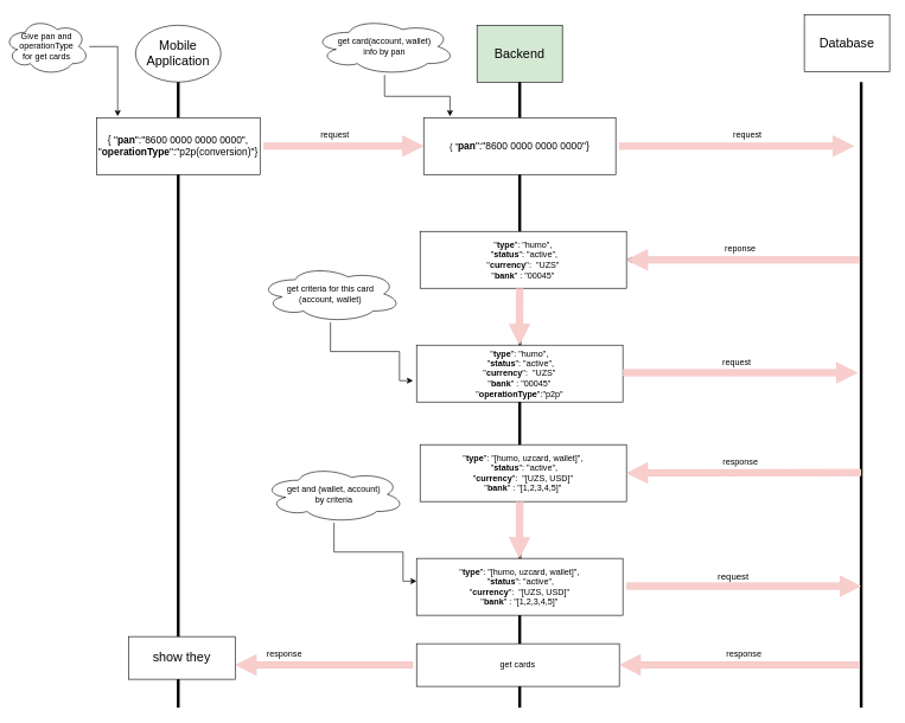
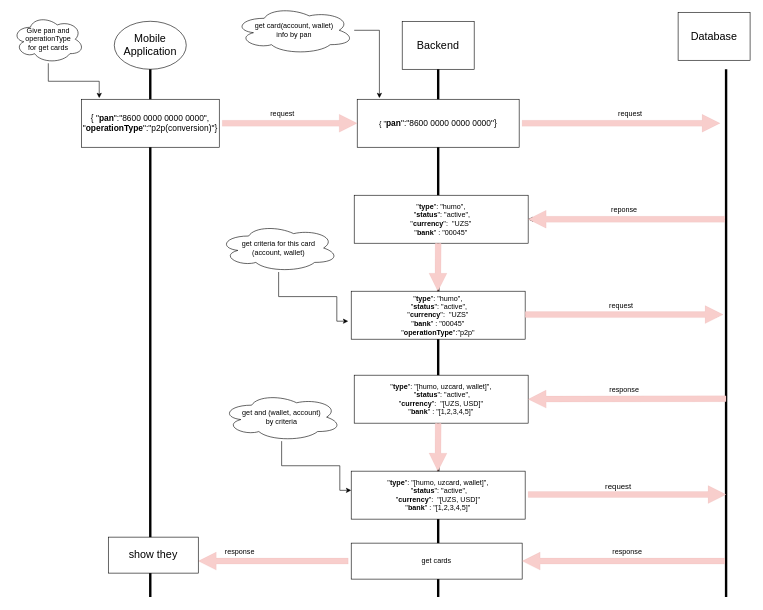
  <mxCell id="0" />
  <mxCell id="1" parent="0" />
  <mxCell id="2" value="&lt;font style=&quot;font-size: 18px;&quot;&gt;Mobile Application&lt;/font&gt;" style="ellipse;whiteSpace=wrap;html=1;" vertex="1" parent="1"><mxGeometry x="190" y="35" width="120" height="80" as="geometry" /></mxCell>
  <mxCell id="3" value="" style="line;strokeWidth=4;direction=south;html=1;perimeter=backbonePerimeter;points=[];outlineConnect=0;" vertex="1" parent="1"><mxGeometry x="245" y="115" width="10" height="880" as="geometry" /></mxCell>
- <mxCell id="4" value="&lt;font style=&quot;font-size: 18px;&quot;&gt;Backend&lt;/font&gt;" style="rounded=0;whiteSpace=wrap;html=1;fillColor=#d5e8d4;" vertex="1" parent="1"><mxGeometry x="670" y="35" width="120" height="80" as="geometry" /></mxCell>
+ <mxCell id="4" value="&lt;font style=&quot;font-size: 18px;&quot;&gt;Backend&lt;/font&gt;" style="rounded=0;whiteSpace=wrap;html=1;" vertex="1" parent="1"><mxGeometry x="670" y="35" width="120" height="80" as="geometry" /></mxCell>
  <mxCell id="5" value="" style="line;strokeWidth=4;direction=south;html=1;perimeter=backbonePerimeter;points=[];outlineConnect=0;" vertex="1" parent="1"><mxGeometry x="725" y="115" width="10" height="880" as="geometry" /></mxCell>
  <mxCell id="6" value="&lt;font style=&quot;font-size: 18px;&quot;&gt;Database&lt;br&gt;&lt;/font&gt;" style="rounded=0;whiteSpace=wrap;html=1;" vertex="1" parent="1"><mxGeometry x="1130" y="20" width="120" height="80" as="geometry" /></mxCell>
  <mxCell id="7" style="edgeStyle=orthogonalEdgeStyle;rounded=0;orthogonalLoop=1;jettySize=auto;html=1;entryX=1;entryY=0.5;entryDx=0;entryDy=0;" edge="1" parent="1" source="8" target="15"><mxGeometry relative="1" as="geometry"><mxPoint x="870" y="415" as="targetPoint" /><Array as="points"><mxPoint x="920" y="365" /><mxPoint x="920" y="365" /></Array></mxGeometry></mxCell>
  <mxCell id="8" value="" style="line;strokeWidth=4;direction=south;html=1;perimeter=backbonePerimeter;points=[];outlineConnect=0;" vertex="1" parent="1"><mxGeometry x="1205" y="115" width="10" height="880" as="geometry" /></mxCell>
  <mxCell id="9" value="&lt;font style=&quot;font-size: 14px;&quot;&gt;{ &quot;&lt;b&gt;pan&lt;/b&gt;&quot;:&quot;8600 0000 0000 0000&quot;,&lt;br&gt;&quot;&lt;b&gt;operationType&lt;/b&gt;&quot;:&quot;p2p(conversion)&quot;}&lt;/font&gt;" style="rounded=0;whiteSpace=wrap;html=1;" vertex="1" parent="1"><mxGeometry x="135" y="165" width="230" height="80" as="geometry" /></mxCell>
  <mxCell id="10" value="{ &quot;&lt;b style=&quot;border-color: var(--border-color); font-size: 14px;&quot;&gt;pan&lt;/b&gt;&lt;span style=&quot;font-size: 14px;&quot;&gt;&quot;:&quot;8600 0000 0000 0000&quot;}&lt;/span&gt;" style="rounded=0;whiteSpace=wrap;html=1;" vertex="1" parent="1"><mxGeometry x="595" y="165" width="270" height="80" as="geometry" /></mxCell>
  <mxCell id="11" style="edgeStyle=orthogonalEdgeStyle;rounded=0;orthogonalLoop=1;jettySize=auto;html=1;entryX=0.13;entryY=-0.025;entryDx=0;entryDy=0;entryPerimeter=0;" edge="1" parent="1" source="12" target="9"><mxGeometry relative="1" as="geometry" /></mxCell>
- <mxCell id="12" value="Give pan and operationType&lt;br&gt;for get cards" style="ellipse;shape=cloud;whiteSpace=wrap;html=1;" vertex="1" parent="1"><mxGeometry x="5" y="25" width="120" height="80" as="geometry" /></mxCell>
+ <mxCell id="12" value="Give pan and operationType&lt;br&gt;for get cards" style="ellipse;shape=cloud;whiteSpace=wrap;html=1;" vertex="1" parent="1"><mxGeometry x="20" y="25" width="120" height="80" as="geometry" /></mxCell>
  <mxCell id="13" style="edgeStyle=orthogonalEdgeStyle;rounded=0;orthogonalLoop=1;jettySize=auto;html=1;entryX=0.137;entryY=-0.025;entryDx=0;entryDy=0;entryPerimeter=0;" edge="1" parent="1" source="14" target="10"><mxGeometry relative="1" as="geometry" /></mxCell>
- <mxCell id="14" value="get card(account, wallet)&lt;br&gt;&amp;nbsp;info by pan&amp;nbsp;" style="ellipse;shape=cloud;whiteSpace=wrap;html=1;" vertex="1" parent="1"><mxGeometry x="440" y="25" width="200" height="80" as="geometry" /></mxCell>
+ <mxCell id="14" value="get card(account, wallet)&lt;br&gt;&amp;nbsp;info by pan&amp;nbsp;" style="ellipse;shape=cloud;whiteSpace=wrap;html=1;" vertex="1" parent="1"><mxGeometry x="390" y="10" width="200" height="80" as="geometry" /></mxCell>
  <mxCell id="15" value="&quot;&lt;b&gt;type&lt;/b&gt;&quot;: &quot;humo&quot;,&lt;br&gt;&amp;nbsp;&quot;&lt;b&gt;status&lt;/b&gt;&quot;: &quot;active&quot;,&lt;br&gt;&quot;&lt;b&gt;currency&lt;/b&gt;&quot;: &amp;nbsp;&quot;UZS&quot;&lt;br&gt;&quot;&lt;b&gt;bank&lt;/b&gt;&quot; : &quot;00045&quot;" style="rounded=0;whiteSpace=wrap;html=1;" vertex="1" parent="1"><mxGeometry x="590" y="325" width="290" height="80" as="geometry" /></mxCell>
  <mxCell id="16" value="request" style="text;html=1;align=center;verticalAlign=middle;resizable=0;points=[];autosize=1;strokeColor=none;fillColor=none;" vertex="1" parent="1"><mxGeometry x="1020" y="175" width="60" height="30" as="geometry" /></mxCell>
  <mxCell id="17" value="request" style="text;html=1;align=center;verticalAlign=middle;resizable=0;points=[];autosize=1;strokeColor=none;fillColor=none;" vertex="1" parent="1"><mxGeometry x="440" y="175" width="60" height="30" as="geometry" /></mxCell>
  <mxCell id="18" value="reponse" style="text;html=1;align=center;verticalAlign=middle;resizable=0;points=[];autosize=1;strokeColor=none;fillColor=none;" vertex="1" parent="1"><mxGeometry x="1005" y="335" width="70" height="30" as="geometry" /></mxCell>
  <mxCell id="19" style="edgeStyle=orthogonalEdgeStyle;rounded=0;orthogonalLoop=1;jettySize=auto;html=1;" edge="1" parent="1" source="20"><mxGeometry relative="1" as="geometry"><mxPoint x="1200" y="525" as="targetPoint" /></mxGeometry></mxCell>
  <mxCell id="20" value="&quot;&lt;b&gt;type&lt;/b&gt;&quot;: &quot;humo&quot;,&lt;br&gt;&amp;nbsp;&quot;&lt;b&gt;status&lt;/b&gt;&quot;: &quot;active&quot;,&lt;br&gt;&quot;&lt;b&gt;currency&lt;/b&gt;&quot;: &amp;nbsp;&quot;UZS&quot;&lt;br&gt;&quot;&lt;b&gt;bank&lt;/b&gt;&quot; : &quot;00045&quot;&lt;br&gt;&quot;&lt;b&gt;operationType&lt;/b&gt;&quot;:&quot;p2p&quot;" style="rounded=0;whiteSpace=wrap;html=1;" vertex="1" parent="1"><mxGeometry x="585" y="485" width="290" height="80" as="geometry" /></mxCell>
  <mxCell id="21" style="edgeStyle=orthogonalEdgeStyle;rounded=0;orthogonalLoop=1;jettySize=auto;html=1;" edge="1" parent="1" source="22"><mxGeometry relative="1" as="geometry"><mxPoint x="580" y="535" as="targetPoint" /><Array as="points"><mxPoint x="464" y="494" /><mxPoint x="561" y="494" /></Array></mxGeometry></mxCell>
  <mxCell id="22" value="get criteria for this card&lt;br&gt;(account, wallet)" style="ellipse;shape=cloud;whiteSpace=wrap;html=1;" vertex="1" parent="1"><mxGeometry x="364" y="373" width="200" height="80" as="geometry" /></mxCell>
  <mxCell id="23" value="request" style="text;html=1;align=center;verticalAlign=middle;resizable=0;points=[];autosize=1;strokeColor=none;fillColor=none;" vertex="1" parent="1"><mxGeometry x="1005" y="495" width="60" height="30" as="geometry" /></mxCell>
  <mxCell id="24" value="&quot;&lt;b&gt;type&lt;/b&gt;&quot;: &quot;[humo, uzcard, wallet]&quot;,&lt;br&gt;&amp;nbsp;&quot;&lt;b&gt;status&lt;/b&gt;&quot;: &quot;active&quot;,&lt;br&gt;&quot;&lt;b&gt;currency&lt;/b&gt;&quot;: &amp;nbsp;&quot;[UZS, USD]&quot;&lt;br&gt;&quot;&lt;b&gt;bank&lt;/b&gt;&quot; : &quot;[1,2,3,4,5]&quot;" style="rounded=0;whiteSpace=wrap;html=1;" vertex="1" parent="1"><mxGeometry x="590" y="625" width="290" height="80" as="geometry" /></mxCell>
  <mxCell id="25" value="response" style="text;html=1;align=center;verticalAlign=middle;resizable=0;points=[];autosize=1;strokeColor=none;fillColor=none;" vertex="1" parent="1"><mxGeometry x="1005" y="635" width="70" height="30" as="geometry" /></mxCell>
  <mxCell id="26" value="&quot;&lt;b&gt;type&lt;/b&gt;&quot;: &quot;[humo, uzcard, wallet]&quot;,&lt;br&gt;&amp;nbsp;&quot;&lt;b&gt;status&lt;/b&gt;&quot;: &quot;active&quot;,&lt;br&gt;&quot;&lt;b&gt;currency&lt;/b&gt;&quot;: &amp;nbsp;&quot;[UZS, USD]&quot;&lt;br&gt;&quot;&lt;b&gt;bank&lt;/b&gt;&quot; : &quot;[1,2,3,4,5]&quot;" style="rounded=0;whiteSpace=wrap;html=1;" vertex="1" parent="1"><mxGeometry x="585" y="785" width="290" height="80" as="geometry" /></mxCell>
  <mxCell id="27" style="edgeStyle=orthogonalEdgeStyle;rounded=0;orthogonalLoop=1;jettySize=auto;html=1;entryX=1;entryY=0.5;entryDx=0;entryDy=0;" edge="1" parent="1"><mxGeometry relative="1" as="geometry"><mxPoint x="877" y="934.5" as="targetPoint" /><mxPoint x="1205" y="934.5" as="sourcePoint" /><Array as="points"><mxPoint x="1017" y="934.5" /><mxPoint x="1017" y="934.5" /></Array></mxGeometry></mxCell>
  <mxCell id="28" value="get cards" style="rounded=0;whiteSpace=wrap;html=1;" vertex="1" parent="1"><mxGeometry x="585" y="905" width="285" height="60" as="geometry" /></mxCell>
  <mxCell id="29" value="&lt;font style=&quot;font-size: 13px;&quot;&gt;request&lt;/font&gt;" style="text;html=1;align=center;verticalAlign=middle;resizable=0;points=[];autosize=1;strokeColor=none;fillColor=none;" vertex="1" parent="1"><mxGeometry x="995" y="795" width="70" height="30" as="geometry" /></mxCell>
  <mxCell id="30" style="edgeStyle=orthogonalEdgeStyle;rounded=0;orthogonalLoop=1;jettySize=auto;html=1;" edge="1" parent="1" source="31"><mxGeometry relative="1" as="geometry"><mxPoint x="585" y="817" as="targetPoint" /><Array as="points"><mxPoint x="469" y="776" /><mxPoint x="566" y="776" /></Array></mxGeometry></mxCell>
  <mxCell id="31" value="get and (wallet, account)&lt;br&gt;by criteria" style="ellipse;shape=cloud;whiteSpace=wrap;html=1;" vertex="1" parent="1"><mxGeometry x="369" y="655" width="200" height="80" as="geometry" /></mxCell>
  <mxCell id="32" value="response" style="text;html=1;align=center;verticalAlign=middle;resizable=0;points=[];autosize=1;strokeColor=none;fillColor=none;" vertex="1" parent="1"><mxGeometry x="364" y="905" width="70" height="30" as="geometry" /></mxCell>
  <mxCell id="33" value="response" style="text;html=1;align=center;verticalAlign=middle;resizable=0;points=[];autosize=1;strokeColor=none;fillColor=none;" vertex="1" parent="1"><mxGeometry x="1010" y="905" width="70" height="30" as="geometry" /></mxCell>
  <mxCell id="34" value="" style="endArrow=none;dashed=1;html=1;rounded=0;fillColor=#f8cecc;strokeColor=#b85450;strokeWidth=0;shape=arrow;" edge="1" parent="1"><mxGeometry width="50" height="50" relative="1" as="geometry"><mxPoint x="870" y="205" as="sourcePoint" /><mxPoint x="1200" y="205" as="targetPoint" /></mxGeometry></mxCell>
  <mxCell id="35" value="" style="endArrow=none;dashed=1;html=1;rounded=0;exitX=1;exitY=0.75;exitDx=0;exitDy=0;fillColor=#f8cecc;strokeColor=#b85450;strokeWidth=0;shape=arrow;" edge="1" parent="1"><mxGeometry width="50" height="50" relative="1" as="geometry"><mxPoint x="370" y="205" as="sourcePoint" /><mxPoint x="595" y="205" as="targetPoint" /></mxGeometry></mxCell>
  <mxCell id="36" value="" style="endArrow=none;dashed=1;html=1;rounded=0;fillColor=#f8cecc;strokeColor=#b85450;strokeWidth=0;shape=arrow;" edge="1" parent="1" source="8"><mxGeometry width="50" height="50" relative="1" as="geometry"><mxPoint x="1195" y="364.5" as="sourcePoint" /><mxPoint x="880" y="365" as="targetPoint" /></mxGeometry></mxCell>
  <mxCell id="37" value="" style="endArrow=none;dashed=1;html=1;rounded=0;fillColor=#f8cecc;strokeColor=#b85450;strokeWidth=0;shape=arrow;exitX=0.624;exitY=0.5;exitDx=0;exitDy=0;exitPerimeter=0;entryX=1;entryY=0.5;entryDx=0;entryDy=0;" edge="1" parent="1" source="8" target="24"><mxGeometry width="50" height="50" relative="1" as="geometry"><mxPoint x="1185" y="664" as="sourcePoint" /><mxPoint x="895" y="664" as="targetPoint" /></mxGeometry></mxCell>
  <mxCell id="38" value="" style="endArrow=none;dashed=1;html=1;rounded=0;fillColor=#f8cecc;strokeColor=#b85450;strokeWidth=0;shape=arrow;" edge="1" parent="1"><mxGeometry width="50" height="50" relative="1" as="geometry"><mxPoint x="875" y="524" as="sourcePoint" /><mxPoint x="1205" y="524" as="targetPoint" /></mxGeometry></mxCell>
  <mxCell id="39" value="" style="endArrow=none;dashed=1;html=1;rounded=0;fillColor=#f8cecc;strokeColor=#b85450;strokeWidth=0;shape=arrow;" edge="1" parent="1"><mxGeometry width="50" height="50" relative="1" as="geometry"><mxPoint x="880" y="824" as="sourcePoint" /><mxPoint x="1210" y="824" as="targetPoint" /></mxGeometry></mxCell>
  <mxCell id="40" value="" style="endArrow=none;dashed=1;html=1;rounded=0;fillColor=#f8cecc;strokeColor=#b85450;strokeWidth=0;shape=arrow;entryX=1;entryY=0.5;entryDx=0;entryDy=0;" edge="1" parent="1" source="8" target="28"><mxGeometry width="50" height="50" relative="1" as="geometry"><mxPoint x="1190" y="935" as="sourcePoint" /><mxPoint x="900" y="935" as="targetPoint" /></mxGeometry></mxCell>
  <mxCell id="41" value="" style="endArrow=none;dashed=1;html=1;rounded=0;fillColor=#f8cecc;strokeColor=#b85450;strokeWidth=0;shape=arrow;exitX=0.5;exitY=1;exitDx=0;exitDy=0;" edge="1" parent="1"><mxGeometry width="50" height="50" relative="1" as="geometry"><mxPoint x="730" y="405" as="sourcePoint" /><mxPoint x="729.5" y="485" as="targetPoint" /></mxGeometry></mxCell>
  <mxCell id="42" value="" style="endArrow=none;dashed=1;html=1;rounded=0;fillColor=#f8cecc;strokeColor=#b85450;strokeWidth=0;shape=arrow;exitX=0.5;exitY=1;exitDx=0;exitDy=0;" edge="1" parent="1"><mxGeometry width="50" height="50" relative="1" as="geometry"><mxPoint x="730" y="705" as="sourcePoint" /><mxPoint x="729.5" y="785" as="targetPoint" /></mxGeometry></mxCell>
  <mxCell id="43" value="" style="endArrow=none;dashed=1;html=1;rounded=0;fillColor=#f8cecc;strokeColor=#b85450;strokeWidth=0;shape=arrow;" edge="1" parent="1"><mxGeometry width="50" height="50" relative="1" as="geometry"><mxPoint x="580" y="935" as="sourcePoint" /><mxPoint x="330" y="935" as="targetPoint" /></mxGeometry></mxCell>
  <mxCell id="44" value="&lt;font style=&quot;font-size: 18px;&quot;&gt;show they&lt;/font&gt;" style="rounded=0;whiteSpace=wrap;html=1;" vertex="1" parent="1"><mxGeometry x="180" y="895" width="150" height="60" as="geometry" /></mxCell>
